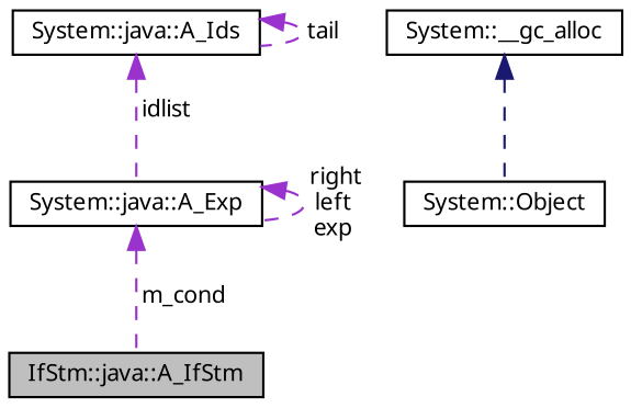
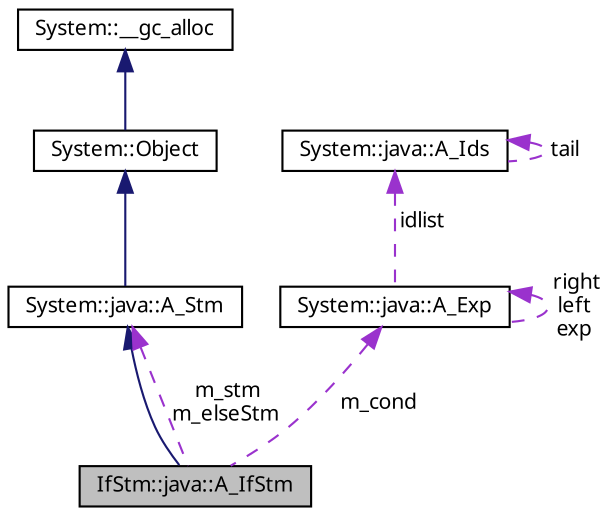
  digraph {
    fontname="Noto Sans"
    node [color=black fillcolor=white fontname="Noto Sans" fontsize=10 shape=record style=filled]
    edge [color=darkorchid3 dir=back fontname="Noto Sans" fontsize=10 labelfontname=Helvetica labelfontsize=10 style=dashed]
    n1 [fillcolor=grey75 fontcolor=black height=0.2 label="IfStm::java::A_IfStm" width=0.4]
+   n2 [height=0.2 label="System::java::A_Stm" width=0.4]
    n3 [height=0.2 label="System::Object" width=0.4]
    n4 [height=0.2 label="System::java::A_Exp" width=0.4]
    n5 [height=0.2 label="System::__gc_alloc" width=0.4]
    n6 [height=0.2 label="System::java::A_Ids" width=0.4]
+   n2 -> n1 [color=midnightblue style=solid]
+   n2 -> n1 [label=" m_stm\nm_elseStm"]
+   n3 -> n2 [color=midnightblue style=solid]
    n4 -> n1 [label=" m_cond"]
    n4 -> n4 [label=" right\nleft\nexp"]
-   n5 -> n3 [color=midnightblue]
+   n5 -> n3 [color=midnightblue style=solid]
    n6 -> n4 [label=" idlist"]
    n6 -> n6 [label=" tail"]
  }
